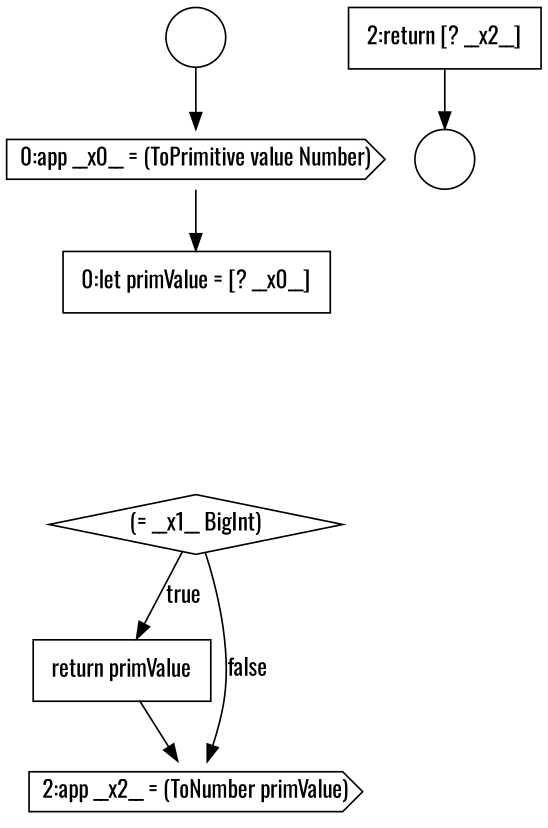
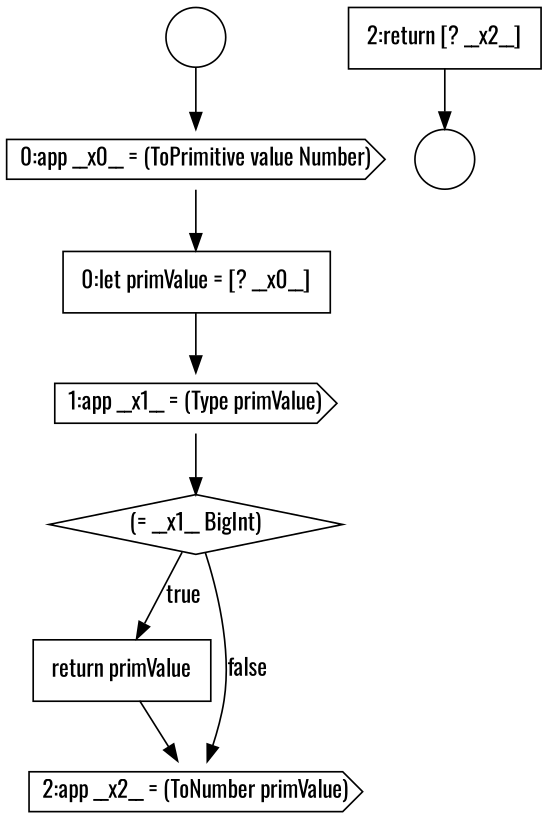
  digraph {
    fontname=Oswald
    node [color=black fillcolor=white fontname=Oswald shape=none style=filled]
    edge [color=black fontname=Oswald]
    n1 [label=<<font color="black">     <table border="0" cellborder="1" cellspacing="0" cellpadding="10">       <tr><td align="left">return primValue</td></tr>     </table>   </font>> margin=0]
    n2 [label=<<font color="black">2:app __x2__ = (ToNumber primValue)</font>> shape=cds]
    n3 [label=" " shape=circle]
    n4 [label=<<font color="black">0:app __x0__ = (ToPrimitive value Number)</font>> shape=cds]
    n5 [label=<<font color="black">     <table border="0" cellborder="1" cellspacing="0" cellpadding="10">       <tr><td align="left">0:let primValue = [? __x0__]</td></tr>     </table>   </font>> margin=0]
+   n6 [label=<<font color="black">1:app __x1__ = (Type primValue)</font>> shape=cds]
    n7 [label=<<font color="black">     <table border="0" cellborder="1" cellspacing="0" cellpadding="10">       <tr><td align="left">2:return [? __x2__]</td></tr>     </table>   </font>> margin=0]
    n8 [label=" " shape=circle]
    n9 [label=<<font color="black">(= __x1__ BigInt)</font>> shape=diamond]
    n1 -> n2
    n3 -> n4
    n4 -> n5
+   n5 -> n6
+   n6 -> n9
    n7 -> n8
    n9 -> n1 [label=<<font color="black">true</font>>]
    n9 -> n2 [label=<<font color="black">false</font>>]
  }
